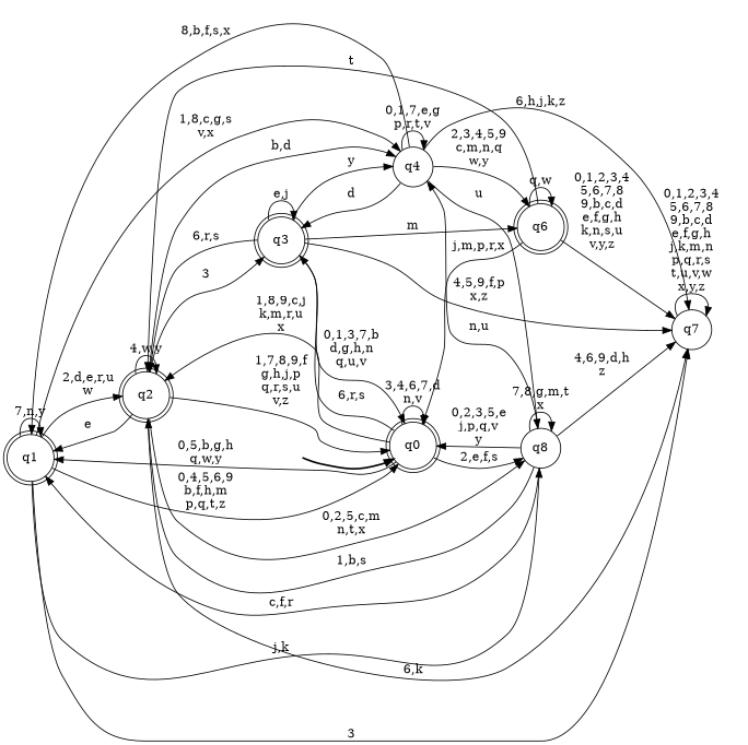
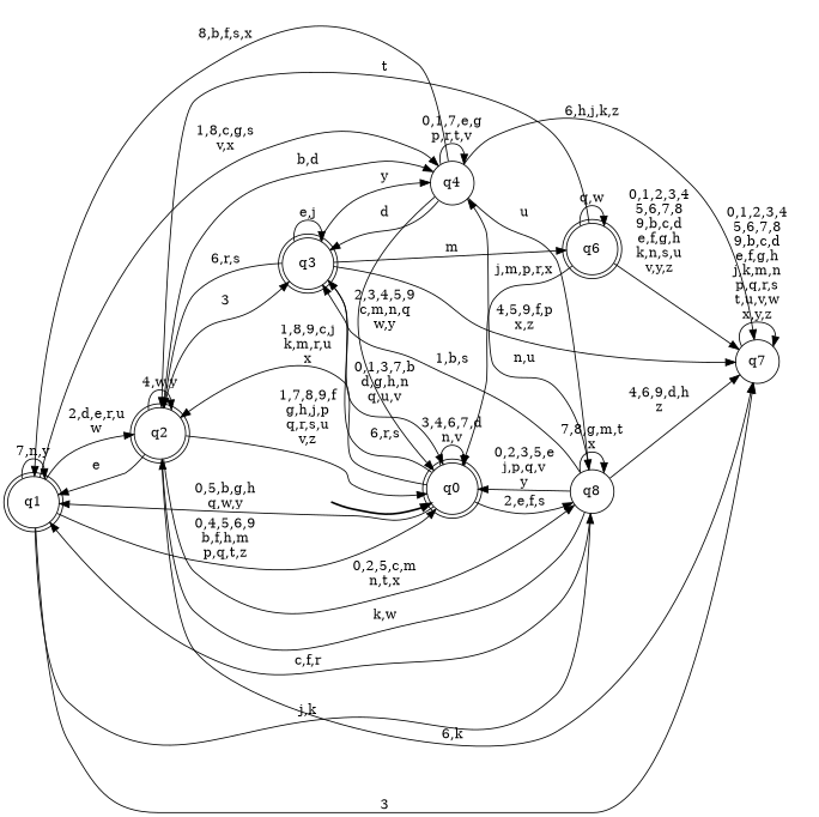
  digraph {
    rankdir=LR
    node [shape=doublecircle style="rounded,filled" color=black fillcolor=white]
    __start0 [height=0 shape=none style=invis width=0 color="" fillcolor=""]
    n2 [label=q0]
    n3 [label=q1]
    n4 [label=q2]
    n5 [label=q3]
    n6 [label=q8 shape=circle style=filled]
    n7 [label=q4 shape=circle style=filled]
    n8 [label=q7 shape=circle style=filled]
    n9 [label=q6]
    subgraph cluster_1 {
      nodesep=0.15
      ranksep=0.15
      style=invis
      __start0
      n2
    }
    __start0 -> n2 [penwidth=2]
    n2 -> n2 [label="3,4,6,7,d\nn,v"]
    n2 -> n3 [label="0,5,b,g,h\nq,w,y"]
    n2 -> n4 [label="1,8,9,c,j\nk,m,r,u\nx"]
    n2 -> n5 [label="6,r,s"]
    n2 -> n6 [label="2,e,f,s"]
    n3 -> n2 [label="0,4,5,6,9\nb,f,h,m\np,q,t,z"]
    n3 -> n3 [label="7,n,y"]
    n3 -> n4 [label="2,d,e,r,u\nw"]
    n3 -> n6 [label="j,k"]
    n3 -> n7 [label="1,8,c,g,s\nv,x"]
    n3 -> n8 [label=3]
    n4 -> n2 [label="1,7,8,9,f\ng,h,j,p\nq,r,s,u\nv,z"]
    n4 -> n3 [label=e]
    n4 -> n4 [label="4,w,y"]
    n4 -> n5 [label=3]
    n4 -> n6 [label="0,2,5,c,m\nn,t,x"]
    n4 -> n7 [label="b,d"]
    n4 -> n8 [label="6,k"]
    n5 -> n2 [label="0,1,3,7,b\nd,g,h,n\nq,u,v"]
    n5 -> n4 [label="6,r,s"]
    n5 -> n5 [label="e,j"]
    n5 -> n7 [label=y]
    n5 -> n8 [label="4,5,9,f,p\nx,z"]
    n5 -> n9 [label=m]
    n6 -> n2 [label="0,2,3,5,e\nj,p,q,v\ny"]
    n6 -> n3 [label="c,f,r"]
-   n6 -> n4 [label="1,b,s"]
+   n6 -> n4 [label="k,w"]
+   n6 -> n5 [label="1,b,s"]
    n6 -> n6 [label="7,8,g,m,t\nx"]
    n6 -> n7 [label="n,u"]
    n6 -> n8 [label="4,6,9,d,h\nz"]
-   n7 -> n9 [label="2,3,4,5,9\nc,m,n,q\nw,y"]
+   n7 -> n2 [label="2,3,4,5,9\nc,m,n,q\nw,y"]
    n7 -> n3 [label="8,b,f,s,x"]
    n7 -> n5 [label=d]
    n7 -> n6 [label=u]
    n7 -> n7 [label="0,1,7,e,g\np,r,t,v"]
    n7 -> n8 [label="6,h,j,k,z"]
    n8 -> n8 [label="0,1,2,3,4\n5,6,7,8\n9,b,c,d\ne,f,g,h\nj,k,m,n\np,q,r,s\nt,u,v,w\nx,y,z"]
    n9 -> n2 [label="j,m,p,r,x"]
    n9 -> n4 [label=t]
    n9 -> n8 [label="0,1,2,3,4\n5,6,7,8\n9,b,c,d\ne,f,g,h\nk,n,s,u\nv,y,z"]
    n9 -> n9 [label="q,w"]
  }
